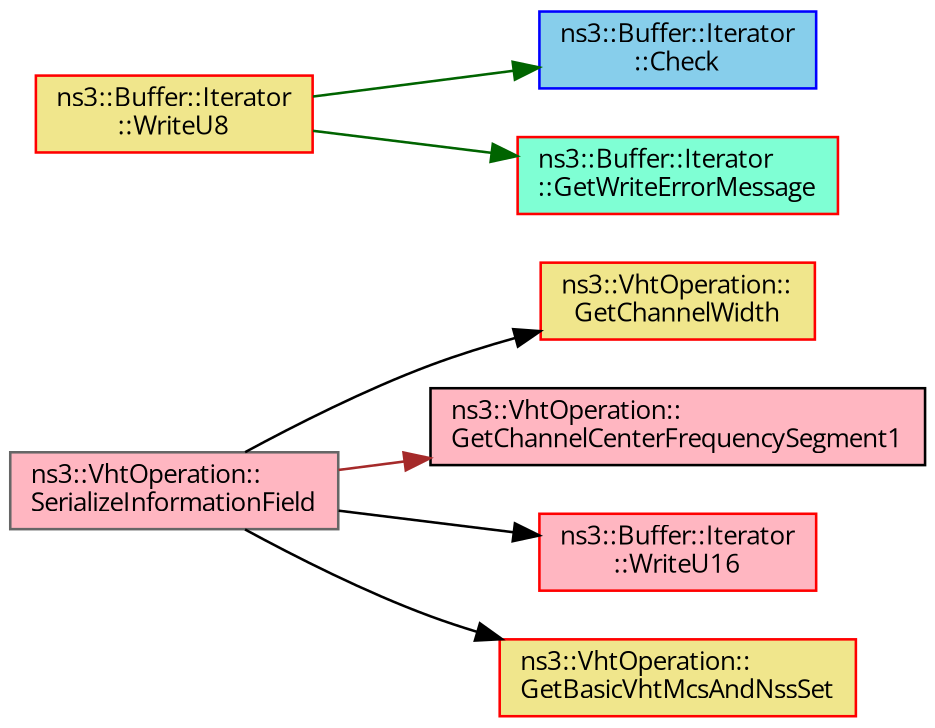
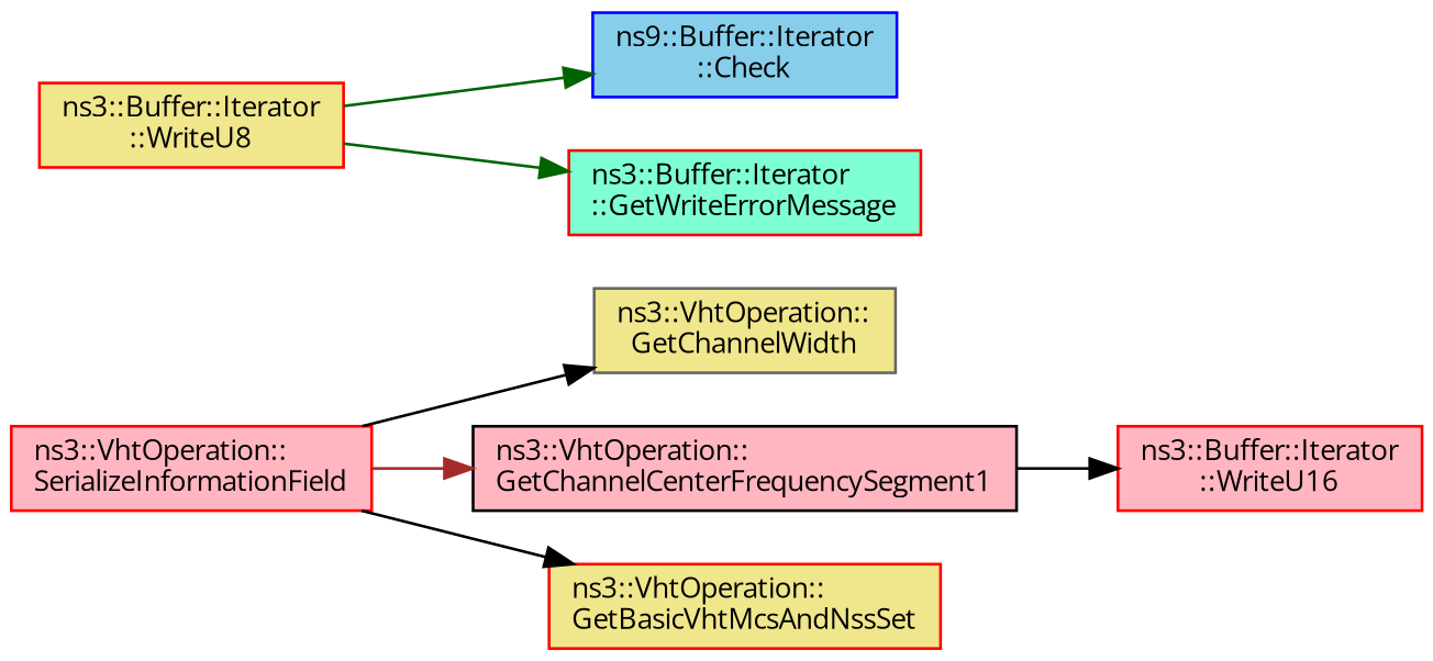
  digraph {
    fontname="Open Sans"
    rankdir=LR
    node [color=red fillcolor=lightpink fontname="Open Sans" fontsize=10 shape=record style=filled]
    edge [color=black fontname="Open Sans" fontsize=10 labelfontname=Helvetica labelfontsize=10 style=solid]
-   n1 [color=gray40 fontcolor=black height=0.2 label="ns3::VhtOperation::\lSerializeInformationField" width=0.4]
-   n2 [fillcolor=khaki height=0.2 label="ns3::VhtOperation::\lGetChannelWidth" width=0.4]
+   n1 [fontcolor=black height=0.2 label="ns3::VhtOperation::\lSerializeInformationField" width=0.4]
+   n2 [color=gray40 fillcolor=khaki height=0.2 label="ns3::VhtOperation::\lGetChannelWidth" width=0.4]
    n3 [color=black height=0.2 label="ns3::VhtOperation::\lGetChannelCenterFrequencySegment1" width=0.4]
    n4 [height=0.2 label="ns3::Buffer::Iterator\l::WriteU16" width=0.4]
    n5 [fillcolor=khaki height=0.2 label="ns3::VhtOperation::\lGetBasicVhtMcsAndNssSet" width=0.4]
    n6 [fillcolor=khaki height=0.2 label="ns3::Buffer::Iterator\l::WriteU8" width=0.4]
-   n7 [color=blue fillcolor=skyblue height=0.2 label="ns3::Buffer::Iterator\l::Check" width=0.4]
+   n7 [color=blue fillcolor=skyblue height=0.2 label="ns9::Buffer::Iterator\l::Check" width=0.4]
    n8 [fillcolor=aquamarine height=0.2 label="ns3::Buffer::Iterator\l::GetWriteErrorMessage" width=0.4]
    n1 -> n2
    n1 -> n3 [color=brown]
-   n1 -> n4
+   n3 -> n4
    n1 -> n5
    n6 -> n7 [color=darkgreen]
    n6 -> n8 [color=darkgreen]
  }
